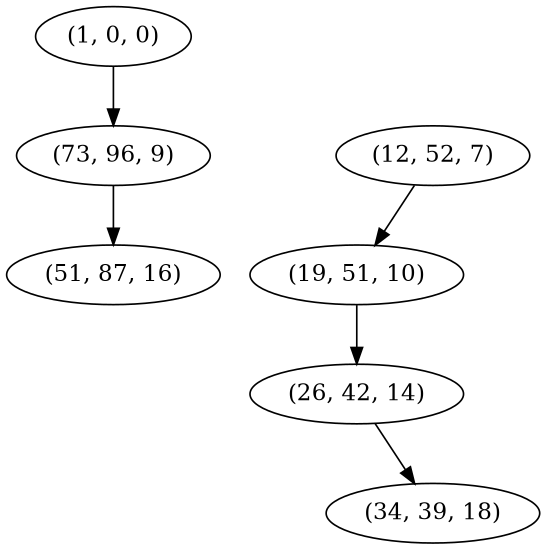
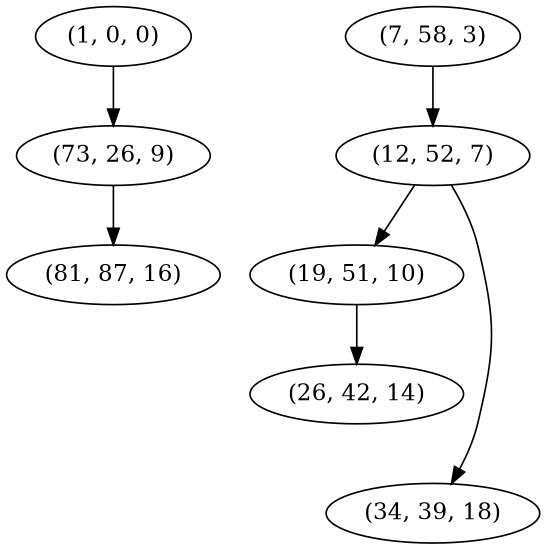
  digraph {
    n1 [label="(1, 0, 0)"]
-   "(73, 96, 9)"
-   "(81, 87, 16)" [label="(51, 87, 16)"]
+   "(73, 96, 9)" [label="(73, 26, 9)"]
+   "(81, 87, 16)"
    n4 [label="(12, 52, 7)"]
+   "(7, 58, 3)"
    "(19, 51, 10)"
    n7 [label="(26, 42, 14)"]
    "(34, 39, 18)"
    n1 -> "(73, 96, 9)"
    "(73, 96, 9)" -> "(81, 87, 16)"
    n4 -> "(19, 51, 10)"
+   "(7, 58, 3)" -> n4
    "(19, 51, 10)" -> n7
-   n7 -> "(34, 39, 18)"
+   n4 -> "(34, 39, 18)"
  }
